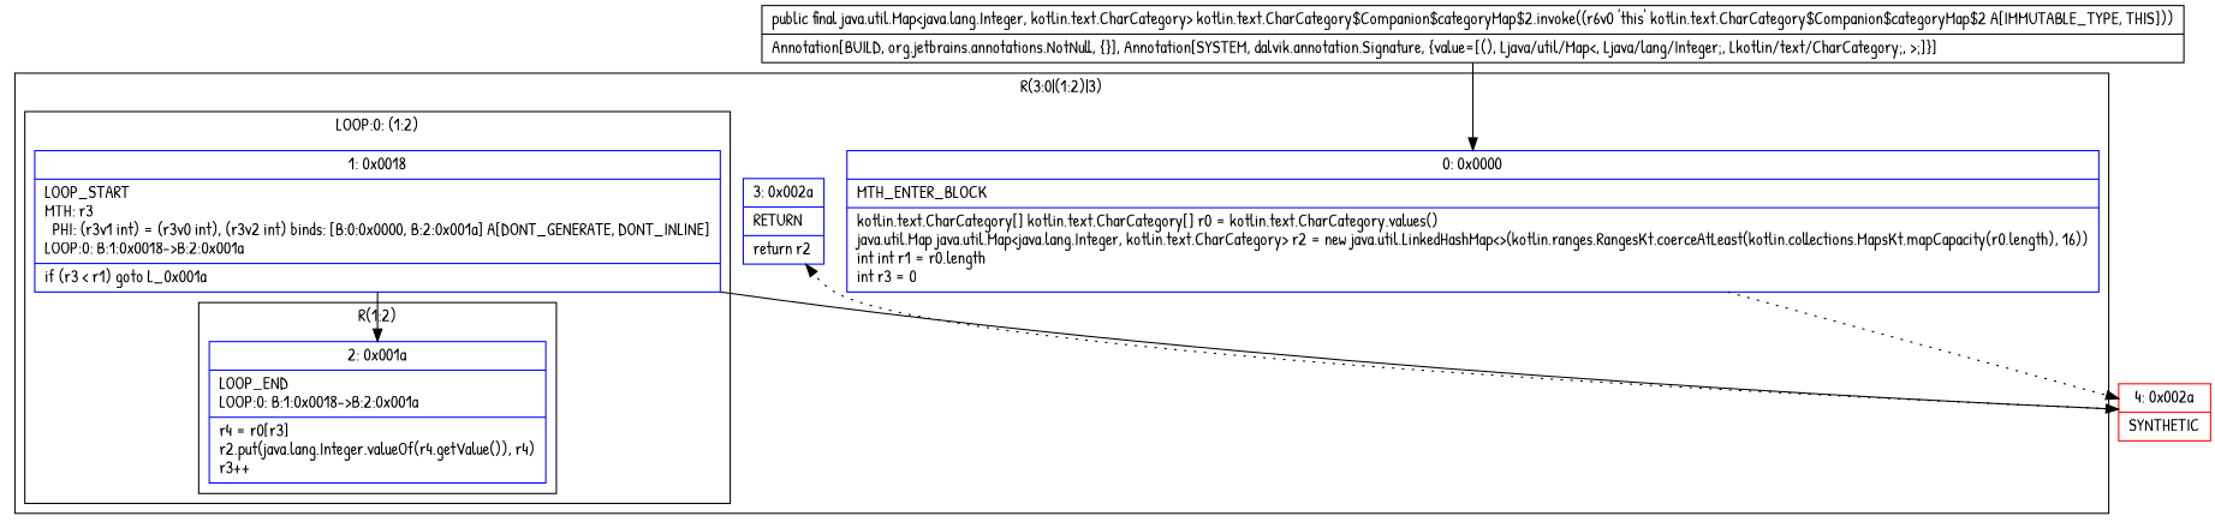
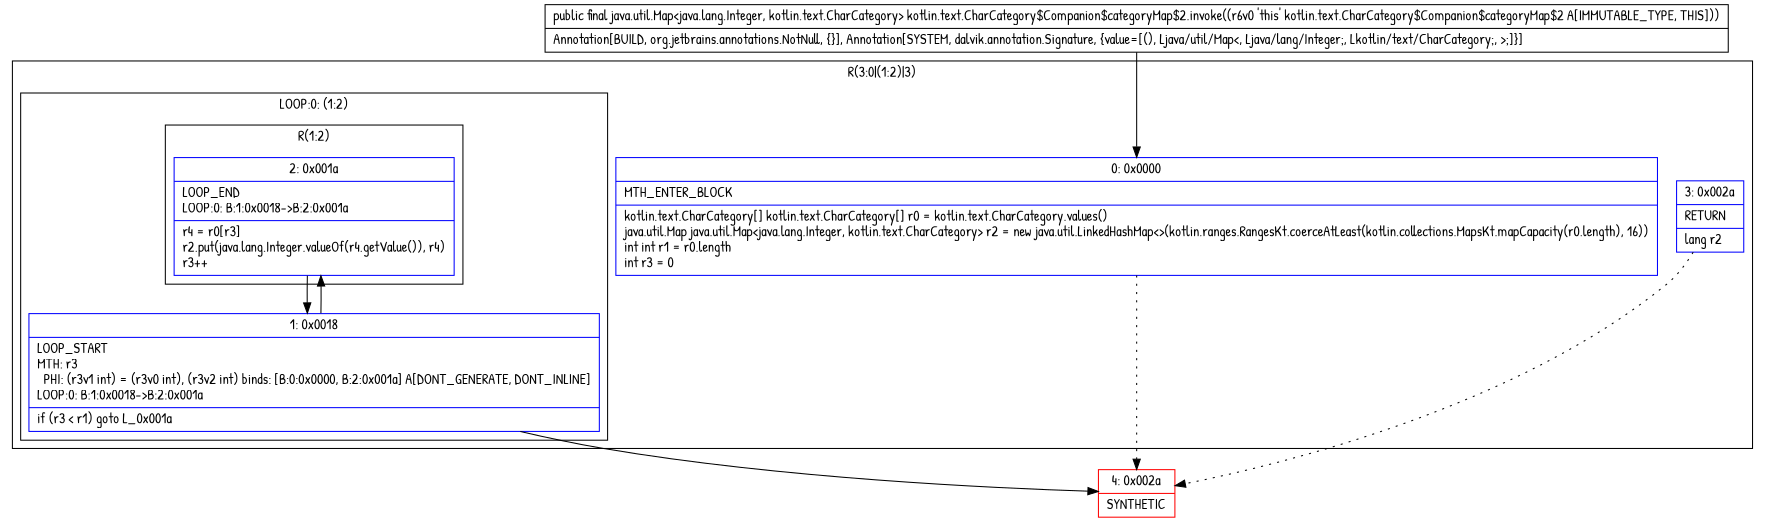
  digraph {
    fontname="Patrick Hand"
    node [color=blue fontname="Patrick Hand" shape=record]
    edge [fontname="Patrick Hand" style=solid]
    n1 [label="{2\:\ 0x001a|LOOP_END\lLOOP:0: B:1:0x0018\-\>B:2:0x001a\l|r4 = r0[r3]\lr2.put(java.lang.Integer.valueOf(r4.getValue()), r4)\lr3++\l}"]
    n2 [label="{1\:\ 0x0018|LOOP_START\lMTH: r3 \l  PHI: (r3v1 int) = (r3v0 int), (r3v2 int) binds: [B:0:0x0000, B:2:0x001a] A[DONT_GENERATE, DONT_INLINE]\lLOOP:0: B:1:0x0018\-\>B:2:0x001a\l|if (r3 \< r1) goto L_0x001a\l}"]
    n3 [label="{0\:\ 0x0000|MTH_ENTER_BLOCK\l|kotlin.text.CharCategory[] kotlin.text.CharCategory[] r0 = kotlin.text.CharCategory.values()\ljava.util.Map java.util.Map\<java.lang.Integer, kotlin.text.CharCategory\> r2 = new java.util.LinkedHashMap\<\>(kotlin.ranges.RangesKt.coerceAtLeast(kotlin.collections.MapsKt.mapCapacity(r0.length), 16))\lint int r1 = r0.length\lint r3 = 0\l}"]
-   n4 [label="{3\:\ 0x002a|RETURN\l|return r2\l}"]
+   n4 [label="{3\:\ 0x002a|RETURN\l|lang r2\l}"]
    n5 [color=red label="{4\:\ 0x002a|SYNTHETIC\l}"]
    n6 [label="{public final java.util.Map\<java.lang.Integer, kotlin.text.CharCategory\> kotlin.text.CharCategory$Companion$categoryMap$2.invoke((r6v0 'this' kotlin.text.CharCategory$Companion$categoryMap$2 A[IMMUTABLE_TYPE, THIS]))  | Annotation[BUILD, org.jetbrains.annotations.NotNull, \{\}], Annotation[SYSTEM, dalvik.annotation.Signature, \{value=[(), Ljava\/util\/Map\<, Ljava\/lang\/Integer;, Lkotlin\/text\/CharCategory;, \>;]\}]\l}" color=""]
    subgraph cluster_1 {
      label="R(3:0|(1:2)|3)"
      n3
      n4
      subgraph cluster_2 {
        label="LOOP:0: (1:2)"
        n2
        subgraph cluster_3 {
          label="R(1:2)"
          n1
        }
      }
    }
+   n1 -> n2
    n2 -> n1
    n2 -> n5
    n3 -> n5 [style=dotted]
-   n5 -> n4 [style=dotted]
+   n4 -> n5 [style=dotted]
    n6 -> n3
  }
